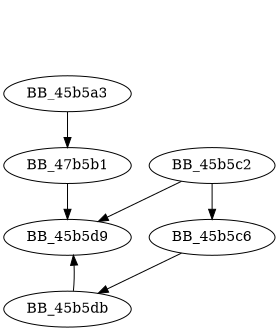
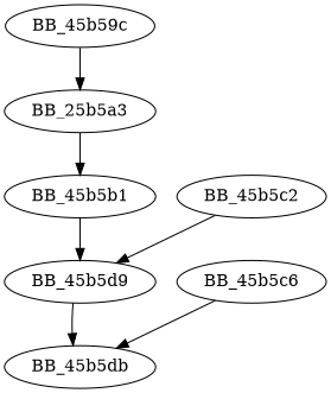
  digraph {
-   BB_45b5a3
-   BB_45b5b1 [label=BB_47b5b1]
+   BB_45b59c
+   BB_45b5a3 [label=BB_25b5a3]
+   BB_45b5b1
    BB_45b5d9
    BB_45b5db
    BB_45b5c2
    BB_45b5c6
+   BB_45b59c -> BB_45b5a3
    BB_45b5a3 -> BB_45b5b1
    BB_45b5b1 -> BB_45b5d9
-   BB_45b5db -> BB_45b5d9
+   BB_45b5d9 -> BB_45b5db
    BB_45b5c2 -> BB_45b5d9
-   BB_45b5c2 -> BB_45b5c6
    BB_45b5c6 -> BB_45b5db
  }
